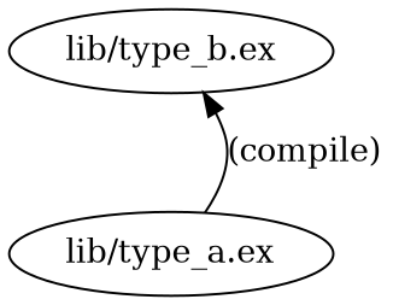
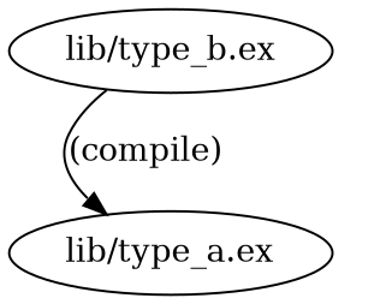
  digraph {
    rankdir=TB
    "lib/type_b.ex"
    "lib/type_a.ex"
-   "lib/type_a.ex" -> "lib/type_b.ex" [label="(compile)"]
+   "lib/type_b.ex" -> "lib/type_a.ex" [label="(compile)"]
  }
